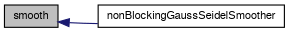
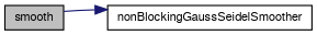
  digraph {
    rankdir=LR
    node [color=black fontname=FreeSans fontsize=10 shape=record]
    n1 [fillcolor=grey75 fontcolor=black height=0.2 label=smooth style=filled width=0.4]
    n2 [height=0.2 label=nonBlockingGaussSeidelSmoother width=0.4]
-   n1 -> n2 [color=midnightblue dir=back fontname=FreeSans fontsize=10 labelfontname=FreeSans labelfontsize=10 style=solid]
+   n2 -> n1 [color=midnightblue dir=back fontname=FreeSans fontsize=10 labelfontname=FreeSans labelfontsize=10 style=solid]
  }
